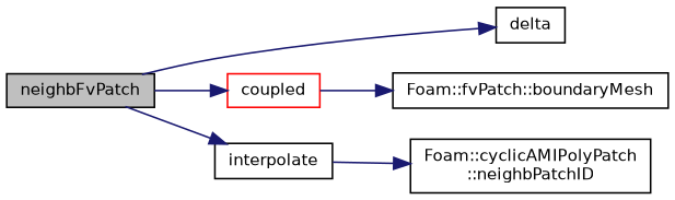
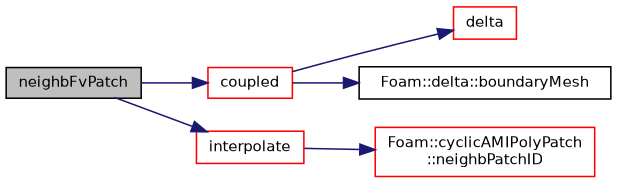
  digraph {
    rankdir=LR
    node [color=red fontname=Helvetica fontsize=10 shape=record]
    edge [color=midnightblue fontname=Helvetica fontsize=10 labelfontname=Helvetica labelfontsize=10 style=solid]
    n1 [color=black fillcolor=grey75 fontcolor=black height=0.2 label=neighbFvPatch style=filled width=0.4]
    n2 [height=0.2 label=coupled width=0.4]
-   n3 [color=black height=0.2 label=delta width=0.4]
-   n4 [color=black height=0.2 label=interpolate width=0.4]
-   n5 [color=black height=0.2 label="Foam::fvPatch::boundaryMesh" width=0.4]
-   n6 [color=black height=0.2 label="Foam::cyclicAMIPolyPatch\l::neighbPatchID" width=0.4]
+   n3 [height=0.2 label=delta width=0.4]
+   n4 [height=0.2 label=interpolate width=0.4]
+   n5 [color=black height=0.2 label="Foam::delta::boundaryMesh" width=0.4]
+   n6 [height=0.2 label="Foam::cyclicAMIPolyPatch\l::neighbPatchID" width=0.4]
    n1 -> n2
-   n1 -> n3
+   n2 -> n3
    n1 -> n4
    n2 -> n5
    n4 -> n6
  }
